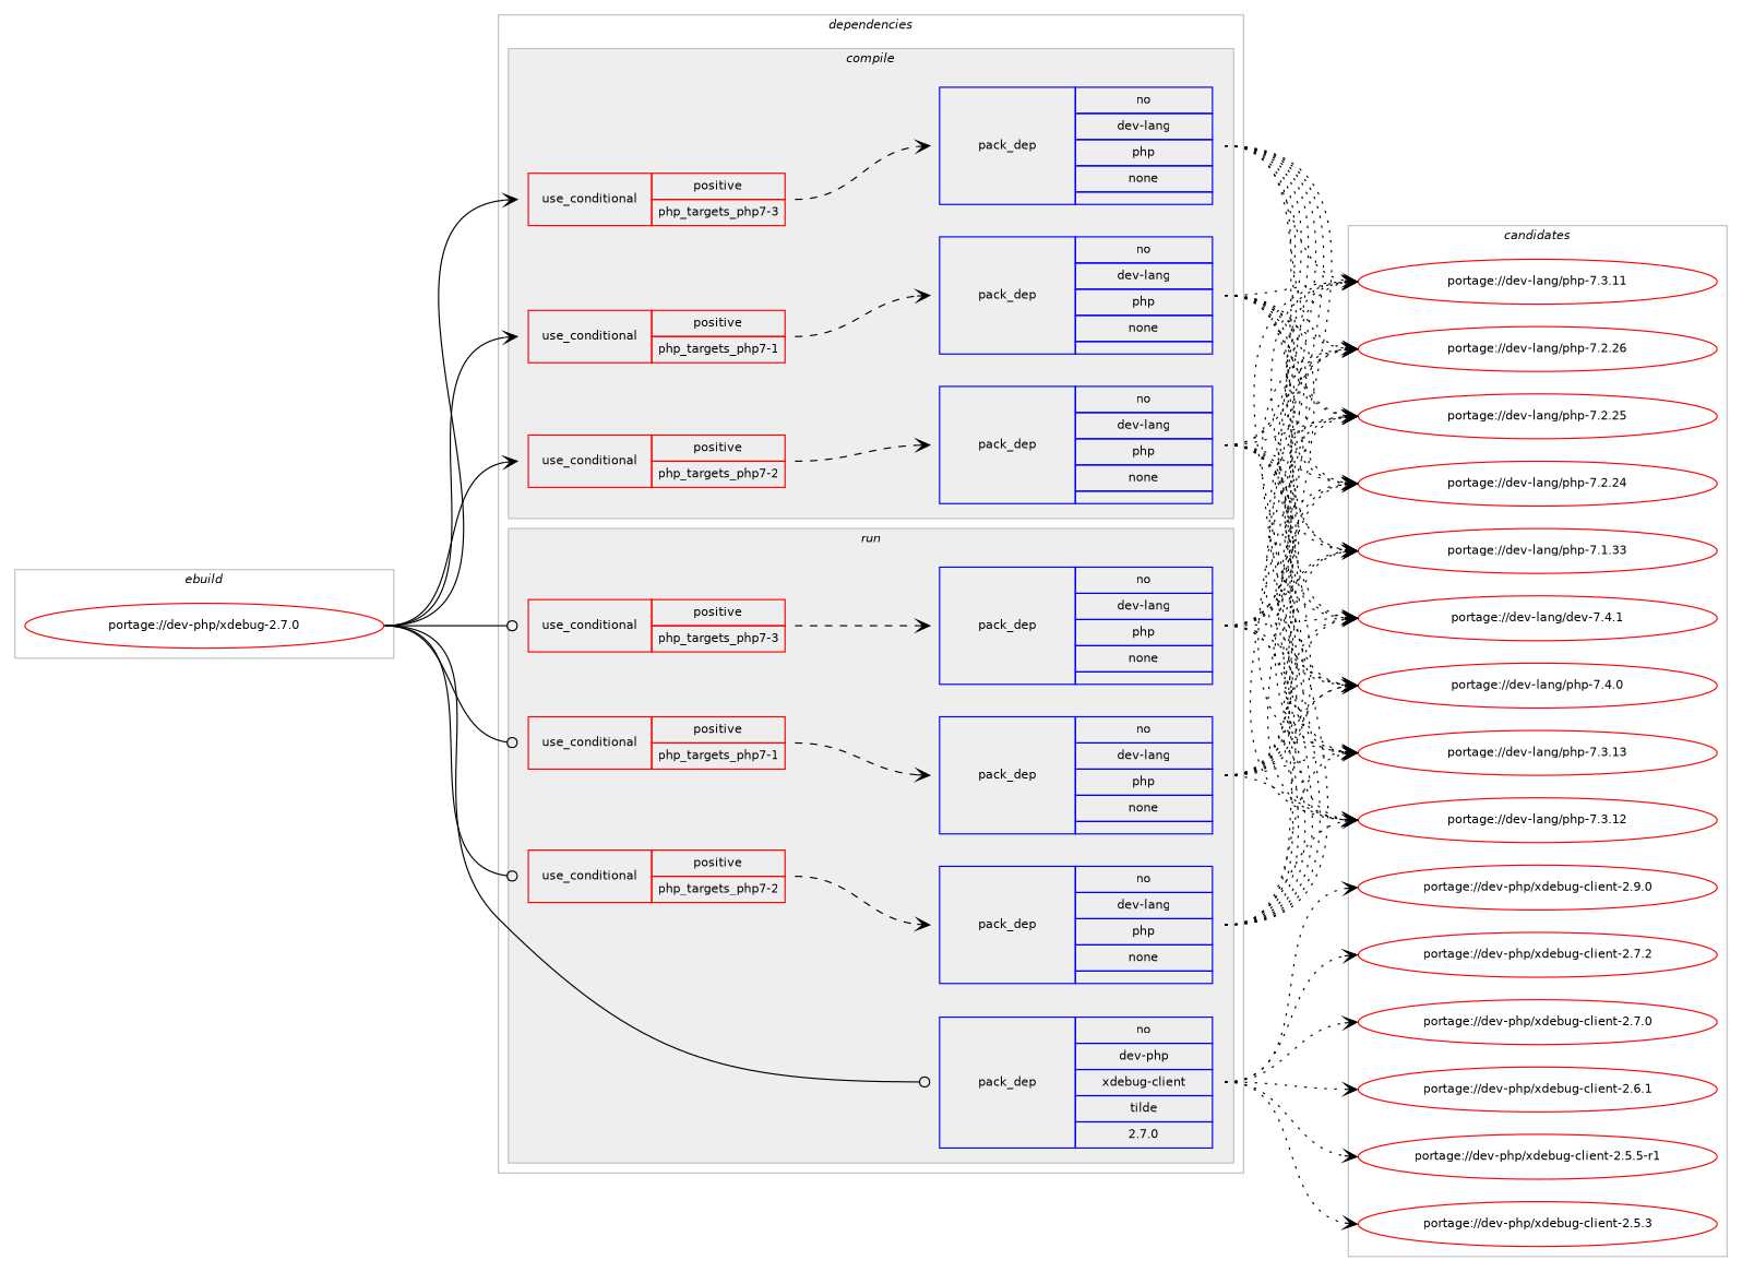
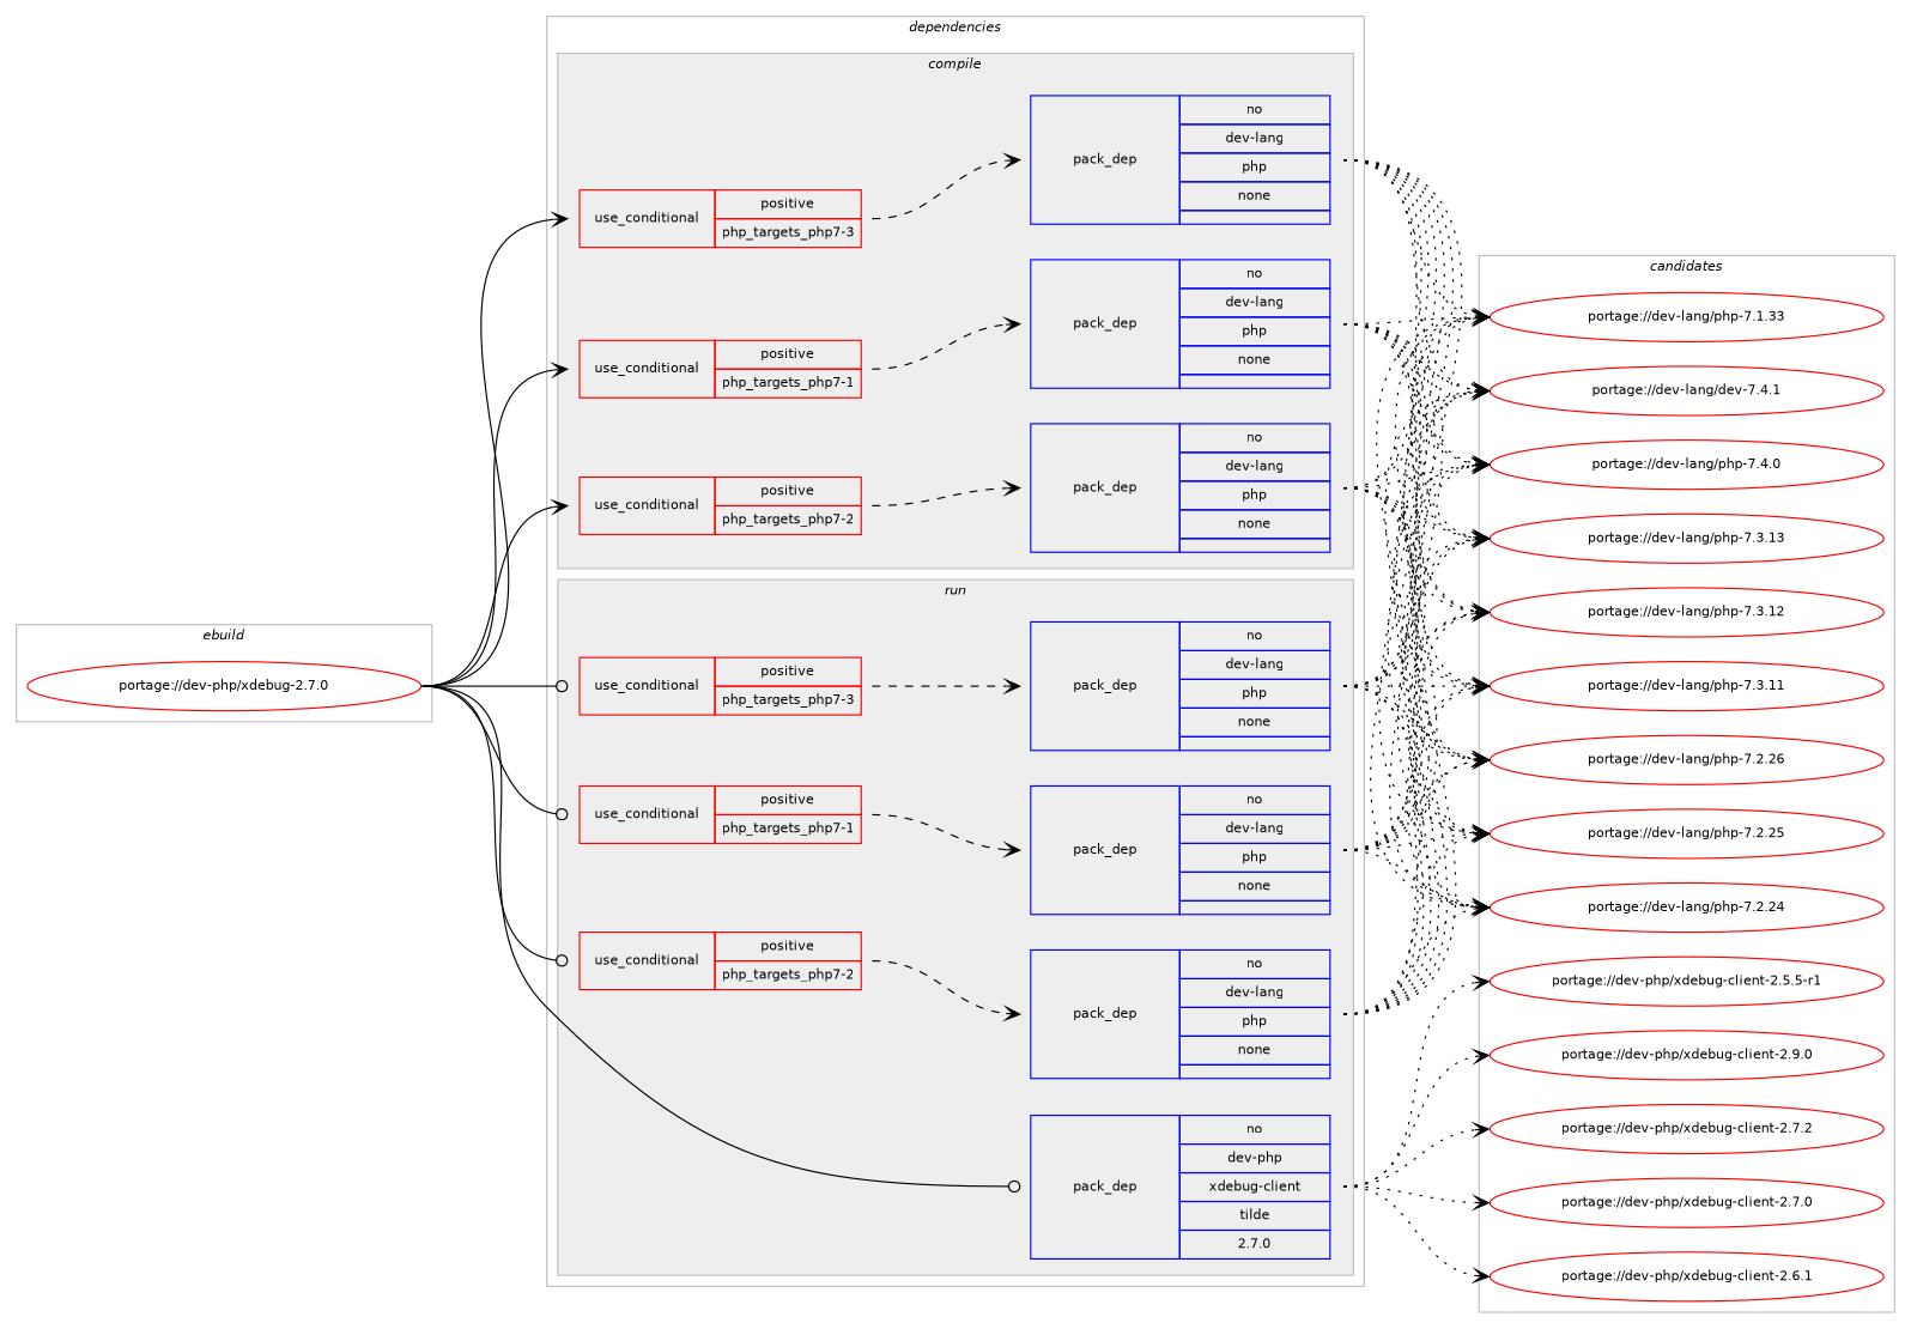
  digraph {
    compound=true
    concentrate=true
    fontname=Helvetica
    fontsize=10
    newrank=true
    rankdir=LR
    ranksep=1.5
    node [color=red fontname=Helvetica fontsize=10]
    edge [arrowhead=vee headport=w style=dotted tailport=e weight=100]
    n1 [label="portage://dev-php/xdebug-2.7.0" width=4]
    n2 [color=blue label=<<TABLE BORDER="0" CELLBORDER="1" CELLSPACING="0" CELLPADDING="4" WIDTH="220"><TR><TD ROWSPAN="6" CELLPADDING="30">pack_dep</TD></TR><TR><TD WIDTH="110">no</TD></TR><TR><TD>dev-lang</TD></TR><TR><TD>php</TD></TR><TR><TD>none</TD></TR><TR><TD></TD></TR></TABLE>> shape=none]
    n3 [label=<<TABLE BORDER="0" CELLBORDER="1" CELLSPACING="0" CELLPADDING="4"><TR><TD ROWSPAN="3" CELLPADDING="10">use_conditional</TD></TR><TR><TD>positive</TD></TR><TR><TD>php_targets_php7-1</TD></TR></TABLE>> shape=none]
    n4 [color=blue label=<<TABLE BORDER="0" CELLBORDER="1" CELLSPACING="0" CELLPADDING="4" WIDTH="220"><TR><TD ROWSPAN="6" CELLPADDING="30">pack_dep</TD></TR><TR><TD WIDTH="110">no</TD></TR><TR><TD>dev-lang</TD></TR><TR><TD>php</TD></TR><TR><TD>none</TD></TR><TR><TD></TD></TR></TABLE>> shape=none]
    n5 [label=<<TABLE BORDER="0" CELLBORDER="1" CELLSPACING="0" CELLPADDING="4"><TR><TD ROWSPAN="3" CELLPADDING="10">use_conditional</TD></TR><TR><TD>positive</TD></TR><TR><TD>php_targets_php7-2</TD></TR></TABLE>> shape=none]
    n6 [color=blue label=<<TABLE BORDER="0" CELLBORDER="1" CELLSPACING="0" CELLPADDING="4" WIDTH="220"><TR><TD ROWSPAN="6" CELLPADDING="30">pack_dep</TD></TR><TR><TD WIDTH="110">no</TD></TR><TR><TD>dev-lang</TD></TR><TR><TD>php</TD></TR><TR><TD>none</TD></TR><TR><TD></TD></TR></TABLE>> shape=none]
    n7 [label=<<TABLE BORDER="0" CELLBORDER="1" CELLSPACING="0" CELLPADDING="4"><TR><TD ROWSPAN="3" CELLPADDING="10">use_conditional</TD></TR><TR><TD>positive</TD></TR><TR><TD>php_targets_php7-3</TD></TR></TABLE>> shape=none]
    n8 [color=blue label=<<TABLE BORDER="0" CELLBORDER="1" CELLSPACING="0" CELLPADDING="4" WIDTH="220"><TR><TD ROWSPAN="6" CELLPADDING="30">pack_dep</TD></TR><TR><TD WIDTH="110">no</TD></TR><TR><TD>dev-lang</TD></TR><TR><TD>php</TD></TR><TR><TD>none</TD></TR><TR><TD></TD></TR></TABLE>> shape=none]
    n9 [label=<<TABLE BORDER="0" CELLBORDER="1" CELLSPACING="0" CELLPADDING="4"><TR><TD ROWSPAN="3" CELLPADDING="10">use_conditional</TD></TR><TR><TD>positive</TD></TR><TR><TD>php_targets_php7-1</TD></TR></TABLE>> shape=none]
    n10 [color=blue label=<<TABLE BORDER="0" CELLBORDER="1" CELLSPACING="0" CELLPADDING="4" WIDTH="220"><TR><TD ROWSPAN="6" CELLPADDING="30">pack_dep</TD></TR><TR><TD WIDTH="110">no</TD></TR><TR><TD>dev-lang</TD></TR><TR><TD>php</TD></TR><TR><TD>none</TD></TR><TR><TD></TD></TR></TABLE>> shape=none]
    n11 [label=<<TABLE BORDER="0" CELLBORDER="1" CELLSPACING="0" CELLPADDING="4"><TR><TD ROWSPAN="3" CELLPADDING="10">use_conditional</TD></TR><TR><TD>positive</TD></TR><TR><TD>php_targets_php7-2</TD></TR></TABLE>> shape=none]
    n12 [color=blue label=<<TABLE BORDER="0" CELLBORDER="1" CELLSPACING="0" CELLPADDING="4" WIDTH="220"><TR><TD ROWSPAN="6" CELLPADDING="30">pack_dep</TD></TR><TR><TD WIDTH="110">no</TD></TR><TR><TD>dev-lang</TD></TR><TR><TD>php</TD></TR><TR><TD>none</TD></TR><TR><TD></TD></TR></TABLE>> shape=none]
    n13 [label=<<TABLE BORDER="0" CELLBORDER="1" CELLSPACING="0" CELLPADDING="4"><TR><TD ROWSPAN="3" CELLPADDING="10">use_conditional</TD></TR><TR><TD>positive</TD></TR><TR><TD>php_targets_php7-3</TD></TR></TABLE>> shape=none]
    n14 [color=blue label=<<TABLE BORDER="0" CELLBORDER="1" CELLSPACING="0" CELLPADDING="4" WIDTH="220"><TR><TD ROWSPAN="6" CELLPADDING="30">pack_dep</TD></TR><TR><TD WIDTH="110">no</TD></TR><TR><TD>dev-php</TD></TR><TR><TD>xdebug-client</TD></TR><TR><TD>tilde</TD></TR><TR><TD>2.7.0</TD></TR></TABLE>> shape=none]
    n15 [label="portage://dev-lang/dev-7.4.1" width=4]
    n16 [label="portage://dev-lang/php-7.4.0" width=4]
    n17 [label="portage://dev-lang/php-7.3.13" width=4]
    n18 [label="portage://dev-lang/php-7.3.12" width=4]
    n19 [label="portage://dev-lang/php-7.3.11" width=4]
    n20 [label="portage://dev-lang/php-7.2.26" width=4]
    n21 [label="portage://dev-lang/php-7.2.25" width=4]
    n22 [label="portage://dev-lang/php-7.2.24" width=4]
    n23 [label="portage://dev-lang/php-7.1.33" width=4]
    n24 [label="portage://dev-php/xdebug-client-2.9.0" width=4]
    n25 [label="portage://dev-php/xdebug-client-2.7.2" width=4]
    n26 [label="portage://dev-php/xdebug-client-2.7.0" width=4]
    n27 [label="portage://dev-php/xdebug-client-2.6.1" width=4]
    n28 [label="portage://dev-php/xdebug-client-2.5.5-r1" width=4]
-   n29 [label="portage://dev-php/xdebug-client-2.5.3" width=4]
    subgraph cluster_1 {
      color=gray
      label=<<i>ebuild</i>>
      n1
    }
    subgraph cluster_2 {
      color=gray
      label=<<i>dependencies</i>>
      subgraph cluster_3 {
        color=gray
        fillcolor="#eeeeee"
        label=<<i>compile</i>>
        style=filled
        subgraph sub_4 {
          color=gray
          fillcolor="#eeeeee"
          label=<<i>compile</i>>
          style=filled
          n3
          subgraph sub_5 {
            color=gray
            fillcolor="#eeeeee"
            label=<<i>compile</i>>
            style=filled
            n2
          }
        }
        subgraph sub_6 {
          color=gray
          fillcolor="#eeeeee"
          label=<<i>compile</i>>
          style=filled
          n5
          subgraph sub_7 {
            color=gray
            fillcolor="#eeeeee"
            label=<<i>compile</i>>
            style=filled
            n4
          }
        }
        subgraph sub_8 {
          color=gray
          fillcolor="#eeeeee"
          label=<<i>compile</i>>
          style=filled
          n7
          subgraph sub_9 {
            color=gray
            fillcolor="#eeeeee"
            label=<<i>compile</i>>
            style=filled
            n6
          }
        }
      }
      subgraph cluster_10 {
        color=gray
        fillcolor="#eeeeee"
        label=<<i>compile and run</i>>
        style=filled
      }
      subgraph cluster_11 {
        color=gray
        fillcolor="#eeeeee"
        label=<<i>run</i>>
        style=filled
        subgraph sub_12 {
          color=gray
          fillcolor="#eeeeee"
          label=<<i>run</i>>
          style=filled
          n9
          subgraph sub_13 {
            color=gray
            fillcolor="#eeeeee"
            label=<<i>run</i>>
            style=filled
            n8
          }
        }
        subgraph sub_14 {
          color=gray
          fillcolor="#eeeeee"
          label=<<i>run</i>>
          style=filled
          n11
          subgraph sub_15 {
            color=gray
            fillcolor="#eeeeee"
            label=<<i>run</i>>
            style=filled
            n10
          }
        }
        subgraph sub_16 {
          color=gray
          fillcolor="#eeeeee"
          label=<<i>run</i>>
          style=filled
          n13
          subgraph sub_17 {
            color=gray
            fillcolor="#eeeeee"
            label=<<i>run</i>>
            style=filled
            n12
          }
        }
        subgraph sub_18 {
          color=gray
          fillcolor="#eeeeee"
          label=<<i>run</i>>
          style=filled
          n14
        }
      }
    }
    subgraph cluster_19 {
      color=gray
      label=<<i>candidates</i>>
      rank=same
      subgraph sub_20 {
        color=black
        label=<<i>candidates</i>>
        nodesep=1
        rank=same
        n15
        n16
        n17
        n18
        n19
        n20
        n21
        n22
        n23
      }
      subgraph sub_21 {
        color=black
        label=<<i>candidates</i>>
        nodesep=1
        rank=same
        n15
        n16
        n17
        n18
        n19
        n20
        n21
        n22
        n23
      }
      subgraph sub_22 {
        color=black
        label=<<i>candidates</i>>
        nodesep=1
        rank=same
        n15
        n16
        n17
        n18
        n19
        n20
        n21
        n22
        n23
      }
      subgraph sub_23 {
        color=black
        label=<<i>candidates</i>>
        nodesep=1
        rank=same
        n15
        n16
        n17
        n18
        n19
        n20
        n21
        n22
        n23
      }
      subgraph sub_24 {
        color=black
        label=<<i>candidates</i>>
        nodesep=1
        rank=same
        n15
        n16
        n17
        n18
        n19
        n20
        n21
        n22
        n23
      }
      subgraph sub_25 {
        color=black
        label=<<i>candidates</i>>
        nodesep=1
        rank=same
        n15
        n16
        n17
        n18
        n19
        n20
        n21
        n22
        n23
      }
      subgraph sub_26 {
        color=black
        label=<<i>candidates</i>>
        nodesep=1
        rank=same
        n24
        n25
        n26
        n27
        n28
-       n29
      }
    }
    n1 -> n3 [style=solid weight=20]
    n1 -> n5 [style=solid weight=20]
    n1 -> n7 [style=solid weight=20]
    n1 -> n9 [arrowhead=odot style=solid weight=20]
    n1 -> n11 [arrowhead=odot style=solid weight=20]
    n1 -> n13 [arrowhead=odot style=solid weight=20]
    n1 -> n14 [arrowhead=odot style=solid weight=20]
    n2 -> n15
    n2 -> n16
    n2 -> n17
    n2 -> n18
    n2 -> n19
    n2 -> n20
    n2 -> n21
    n2 -> n22
    n2 -> n23
    n3 -> n2 [style=dashed weight=20]
    n4 -> n15
    n4 -> n16
    n4 -> n17
    n4 -> n18
    n4 -> n19
    n4 -> n20
    n4 -> n21
    n4 -> n22
    n4 -> n23
    n5 -> n4 [style=dashed weight=20]
    n6 -> n15
    n6 -> n16
    n6 -> n17
    n6 -> n18
    n6 -> n19
    n6 -> n20
    n6 -> n21
    n6 -> n22
    n6 -> n23
    n7 -> n6 [style=dashed weight=20]
    n8 -> n15
    n8 -> n16
    n8 -> n17
    n8 -> n18
    n8 -> n19
    n8 -> n20
    n8 -> n21
    n8 -> n22
    n8 -> n23
    n9 -> n8 [style=dashed weight=20]
    n10 -> n15
    n10 -> n16
    n10 -> n17
    n10 -> n18
    n10 -> n19
    n10 -> n20
    n10 -> n21
    n10 -> n22
    n10 -> n23
    n11 -> n10 [style=dashed weight=20]
    n12 -> n15
    n12 -> n16
    n12 -> n17
    n12 -> n18
    n12 -> n19
    n12 -> n20
    n12 -> n21
    n12 -> n22
    n12 -> n23
    n13 -> n12 [style=dashed weight=20]
    n14 -> n24
    n14 -> n25
    n14 -> n26
    n14 -> n27
    n14 -> n28
-   n14 -> n29
  }
